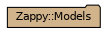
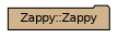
  digraph {
    rankdir=LR
-   n1 [color=black fillcolor=tan fontname=Helvetica fontsize=10 height=0.2 label="Zappy::Models" shape=folder style=filled width=0.4]
+   n1 [color=black fillcolor=tan fontname=Helvetica fontsize=10 height=0.2 label="Zappy::Zappy" shape=folder style=filled width=0.4]
  }
